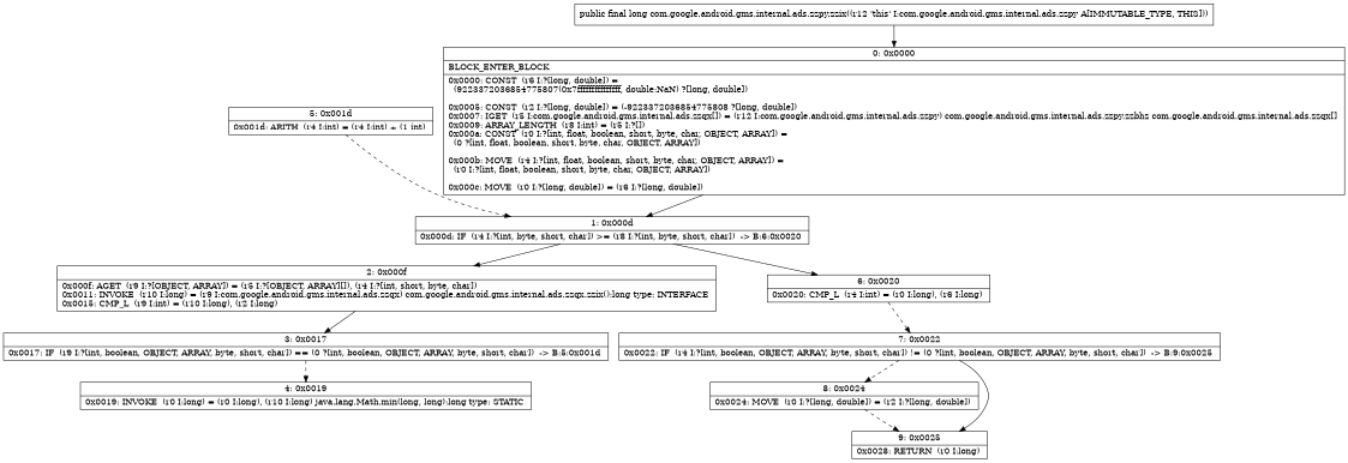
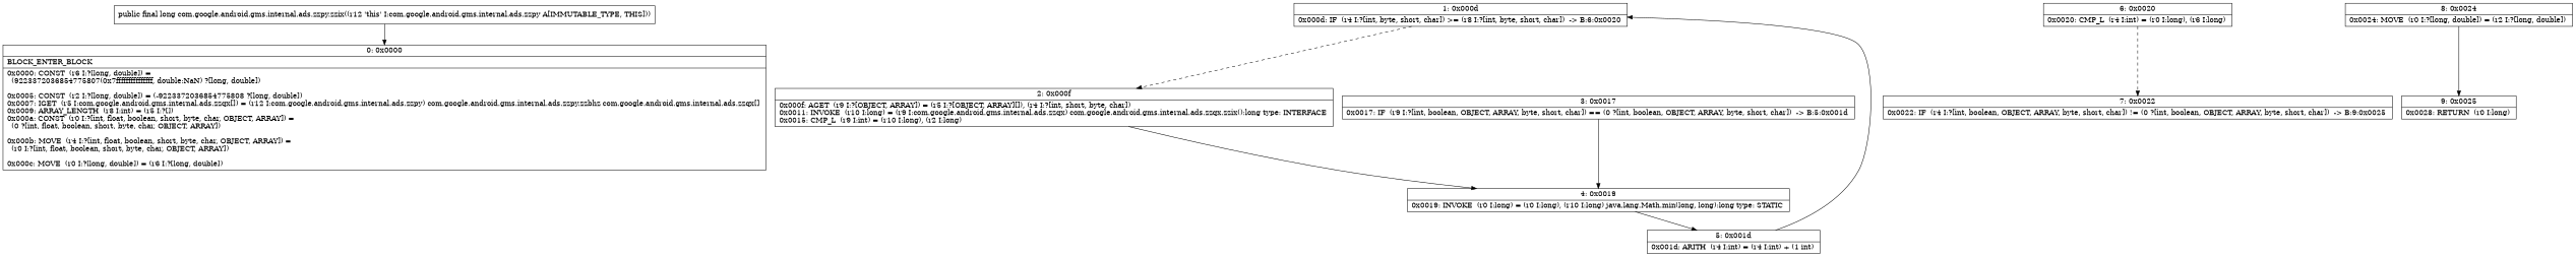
  digraph {
    node [shape=record]
    n1 [label="{0\:\ 0x0000|BLOCK_ENTER_BLOCK\l|0x0000: CONST  (r6 I:?[long, double]) = \l  (9223372036854775807(0x7fffffffffffffff, double:NaN) ?[long, double])\l \l0x0005: CONST  (r2 I:?[long, double]) = (\-9223372036854775808 ?[long, double]) \l0x0007: IGET  (r5 I:com.google.android.gms.internal.ads.zzqx[]) = (r12 I:com.google.android.gms.internal.ads.zzpy) com.google.android.gms.internal.ads.zzpy.zzbhz com.google.android.gms.internal.ads.zzqx[] \l0x0009: ARRAY_LENGTH  (r8 I:int) = (r5 I:?[]) \l0x000a: CONST  (r0 I:?[int, float, boolean, short, byte, char, OBJECT, ARRAY]) = \l  (0 ?[int, float, boolean, short, byte, char, OBJECT, ARRAY])\l \l0x000b: MOVE  (r4 I:?[int, float, boolean, short, byte, char, OBJECT, ARRAY]) = \l  (r0 I:?[int, float, boolean, short, byte, char, OBJECT, ARRAY])\l \l0x000c: MOVE  (r0 I:?[long, double]) = (r6 I:?[long, double]) \l}"]
    n2 [label="{1\:\ 0x000d|0x000d: IF  (r4 I:?[int, byte, short, char]) \>= (r8 I:?[int, byte, short, char])  \-\> B:6:0x0020 \l}"]
    n3 [label="{2\:\ 0x000f|0x000f: AGET  (r9 I:?[OBJECT, ARRAY]) = (r5 I:?[OBJECT, ARRAY][]), (r4 I:?[int, short, byte, char]) \l0x0011: INVOKE  (r10 I:long) = (r9 I:com.google.android.gms.internal.ads.zzqx) com.google.android.gms.internal.ads.zzqx.zzix():long type: INTERFACE \l0x0015: CMP_L  (r9 I:int) = (r10 I:long), (r2 I:long) \l}"]
    n4 [label="{6\:\ 0x0020|0x0020: CMP_L  (r4 I:int) = (r0 I:long), (r6 I:long) \l}"]
    n5 [label="{3\:\ 0x0017|0x0017: IF  (r9 I:?[int, boolean, OBJECT, ARRAY, byte, short, char]) == (0 ?[int, boolean, OBJECT, ARRAY, byte, short, char])  \-\> B:5:0x001d \l}"]
    n6 [label="{7\:\ 0x0022|0x0022: IF  (r4 I:?[int, boolean, OBJECT, ARRAY, byte, short, char]) != (0 ?[int, boolean, OBJECT, ARRAY, byte, short, char])  \-\> B:9:0x0025 \l}"]
    n7 [label="{4\:\ 0x0019|0x0019: INVOKE  (r0 I:long) = (r0 I:long), (r10 I:long) java.lang.Math.min(long, long):long type: STATIC \l}"]
    n8 [label="{5\:\ 0x001d|0x001d: ARITH  (r4 I:int) = (r4 I:int) + (1 int) \l}"]
    n9 [label="{8\:\ 0x0024|0x0024: MOVE  (r0 I:?[long, double]) = (r2 I:?[long, double]) \l}"]
    n10 [label="{9\:\ 0x0025|0x0028: RETURN  (r0 I:long) \l}"]
    n11 [label="{public final long com.google.android.gms.internal.ads.zzpy.zzix((r12 'this' I:com.google.android.gms.internal.ads.zzpy A[IMMUTABLE_TYPE, THIS])) }"]
-   n1 -> n2
-   n2 -> n3 [style=solid]
-   n2 -> n4
-   n3 -> n5
+   n2 -> n3 [style=dashed]
+   n3 -> n7
    n4 -> n6 [style=dashed]
-   n5 -> n7 [style=dashed]
-   n6 -> n9 [style=dashed]
-   n6 -> n10
-   n8 -> n2 [style=dashed]
-   n9 -> n10 [style=dashed]
+   n5 -> n7 [style=solid]
+   n7 -> n8
+   n8 -> n2
+   n9 -> n10
    n11 -> n1
  }
